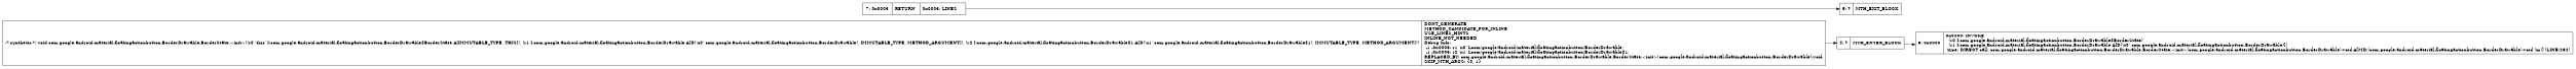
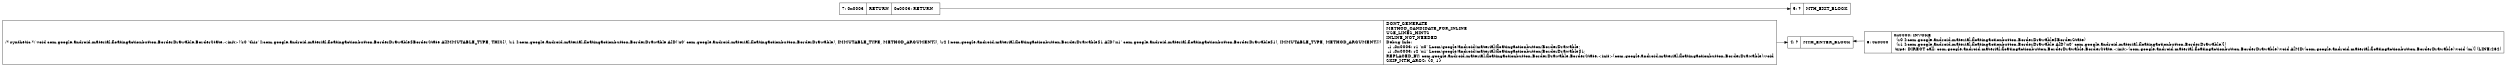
  digraph {
    rankdir=LR
    node [shape=record]
    n1 [label="{4\:\ ?|MTH_ENTER_BLOCK\l}"]
    n2 [label="{6\:\ 0x0000|0x0000: INVOKE  \l  (r0 I:com.google.android.material.floatingactionbutton.BorderDrawable$BorderState)\l  (r1 I:com.google.android.material.floatingactionbutton.BorderDrawable A[D('x0' com.google.android.material.floatingactionbutton.BorderDrawable)])\l type: DIRECT call: com.google.android.material.floatingactionbutton.BorderDrawable.BorderState.\<init\>(com.google.android.material.floatingactionbutton.BorderDrawable):void A[MD:(com.google.android.material.floatingactionbutton.BorderDrawable):void (m)] (LINE:262)\l}"]
-   n3 [label="{7\:\ 0x0003|RETURN\l|0x0003: LINES   \l}"]
+   n3 [label="{7\:\ 0x0003|RETURN\l|0x0003: RETURN   \l}"]
    n4 [label="{5\:\ ?|MTH_EXIT_BLOCK\l}"]
    n5 [label="{\/* synthetic *\/ void com.google.android.material.floatingactionbutton.BorderDrawable.BorderState.\<init\>((r0 'this' I:com.google.android.material.floatingactionbutton.BorderDrawable$BorderState A[IMMUTABLE_TYPE, THIS]), (r1 I:com.google.android.material.floatingactionbutton.BorderDrawable A[D('x0' com.google.android.material.floatingactionbutton.BorderDrawable), IMMUTABLE_TYPE, METHOD_ARGUMENT]), (r2 I:com.google.android.material.floatingactionbutton.BorderDrawable$1 A[D('x1' com.google.android.material.floatingactionbutton.BorderDrawable$1), IMMUTABLE_TYPE, METHOD_ARGUMENT]))  | DONT_GENERATE\lMETHOD_CANDIDATE_FOR_INLINE\lUSE_LINES_HINTS\lINLINE_NOT_NEEDED\lDebug Info:\l  \-1 \-0x0003: r1 'x0' Lcom\/google\/android\/material\/floatingactionbutton\/BorderDrawable;\l  \-1 \-0x0003: r2 'x1' Lcom\/google\/android\/material\/floatingactionbutton\/BorderDrawable$1;\lREPLACED_BY: com.google.android.material.floatingactionbutton.BorderDrawable.BorderState.\<init\>(com.google.android.material.floatingactionbutton.BorderDrawable):void\lSKIP_MTH_ARGS: \{0, 1\}\l}"]
-   n1 -> n2
+   n2 -> n1
    n3 -> n4
    n5 -> n1
  }
